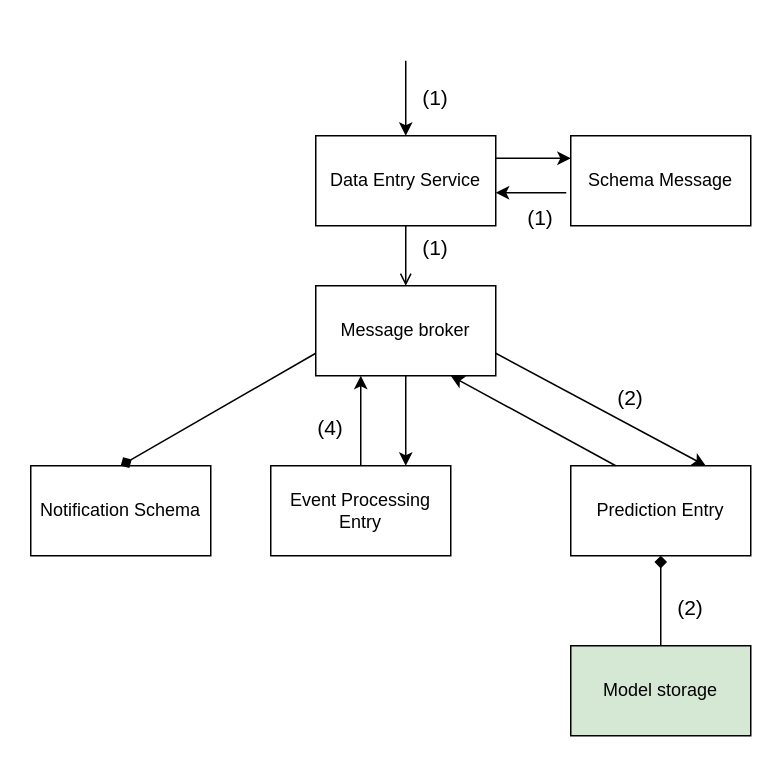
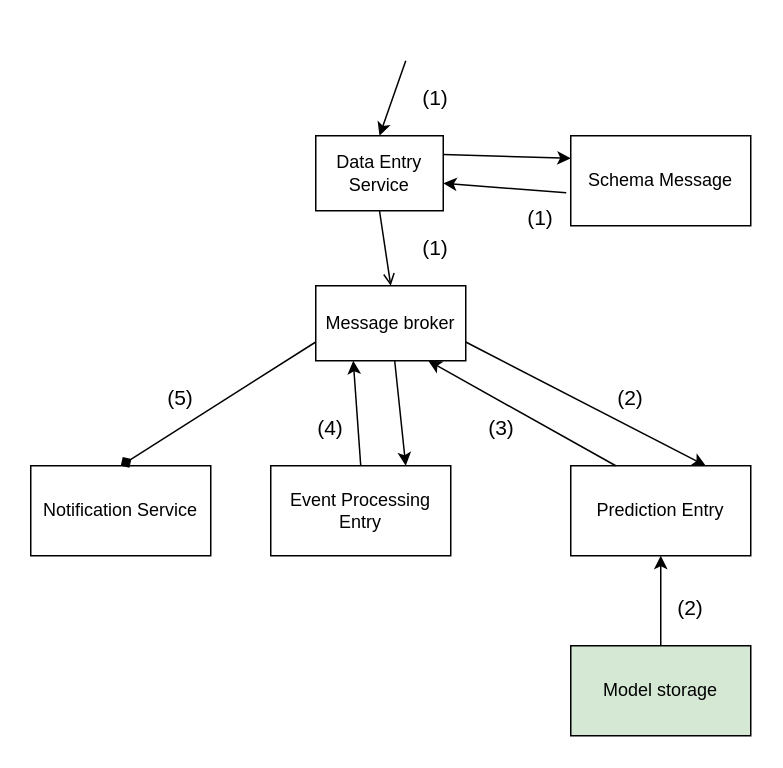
  <mxCell id="0" />
  <mxCell id="1" parent="0" />
  <mxCell id="2" value="" style="shape=image;html=1;verticalAlign=top;verticalLabelPosition=bottom;labelBackgroundColor=#ffffff;imageAspect=0;aspect=fixed;image=https://cdn4.iconfinder.com/data/icons/essential-app-2/16/record-round-circle-dot-128.png" vertex="1" parent="1"><mxGeometry x="260" y="20" width="20" height="20" as="geometry" /></mxCell>
- <mxCell id="3" value="Data Entry Service" style="rounded=0;whiteSpace=wrap;html=1;" vertex="1" parent="1"><mxGeometry x="210" y="90" width="120" height="60" as="geometry" /></mxCell>
+ <mxCell id="3" value="Data Entry Service" style="rounded=0;whiteSpace=wrap;html=1;" vertex="1" parent="1"><mxGeometry x="210" y="90" width="85" height="50" as="geometry" /></mxCell>
  <mxCell id="4" value="Schema Message" style="rounded=0;whiteSpace=wrap;html=1;" vertex="1" parent="1"><mxGeometry x="380" y="90" width="120" height="60" as="geometry" /></mxCell>
- <mxCell id="5" value="Message broker" style="rounded=0;whiteSpace=wrap;html=1;" vertex="1" parent="1"><mxGeometry x="210" y="190" width="120" height="60" as="geometry" /></mxCell>
+ <mxCell id="5" value="Message broker" style="rounded=0;whiteSpace=wrap;html=1;" vertex="1" parent="1"><mxGeometry x="210" y="190" width="100" height="50" as="geometry" /></mxCell>
  <mxCell id="6" value="Event Processing Entry" style="rounded=0;whiteSpace=wrap;html=1;" vertex="1" parent="1"><mxGeometry x="180" y="310" width="120" height="60" as="geometry" /></mxCell>
  <mxCell id="7" value="Prediction Entry" style="rounded=0;whiteSpace=wrap;html=1;" vertex="1" parent="1"><mxGeometry x="380" y="310" width="120" height="60" as="geometry" /></mxCell>
  <mxCell id="8" value="Model storage" style="rounded=0;whiteSpace=wrap;html=1;fillColor=#d5e8d4;" vertex="1" parent="1"><mxGeometry x="380" y="430" width="120" height="60" as="geometry" /></mxCell>
  <mxCell id="9" value="" style="endArrow=classic;html=1;rounded=0;exitX=0.5;exitY=1;exitDx=0;exitDy=0;entryX=0.5;entryY=0;entryDx=0;entryDy=0;" edge="1" parent="1" source="2" target="3"><mxGeometry width="50" height="50" relative="1" as="geometry"><mxPoint x="280" y="400" as="sourcePoint" /><mxPoint x="330" y="350" as="targetPoint" /></mxGeometry></mxCell>
  <mxCell id="10" value="" style="endArrow=classic;html=1;rounded=0;exitX=1;exitY=0.25;exitDx=0;exitDy=0;entryX=0;entryY=0.25;entryDx=0;entryDy=0;" edge="1" parent="1" source="3" target="4"><mxGeometry width="50" height="50" relative="1" as="geometry"><mxPoint x="280" y="400" as="sourcePoint" /><mxPoint x="330" y="350" as="targetPoint" /></mxGeometry></mxCell>
  <mxCell id="11" value="" style="endArrow=classic;html=1;rounded=0;exitX=-0.025;exitY=0.633;exitDx=0;exitDy=0;entryX=1;entryY=0.633;entryDx=0;entryDy=0;entryPerimeter=0;exitPerimeter=0;" edge="1" parent="1" source="4" target="3"><mxGeometry width="50" height="50" relative="1" as="geometry"><mxPoint x="340" y="115" as="sourcePoint" /><mxPoint x="390" y="115" as="targetPoint" /></mxGeometry></mxCell>
  <mxCell id="12" value="" style="endArrow=open;html=1;rounded=0;exitX=0.5;exitY=1;exitDx=0;exitDy=0;entryX=0.5;entryY=0;entryDx=0;entryDy=0;" edge="1" parent="1" source="3" target="5"><mxGeometry width="50" height="50" relative="1" as="geometry"><mxPoint x="280" y="50" as="sourcePoint" /><mxPoint x="280" y="100" as="targetPoint" /></mxGeometry></mxCell>
  <mxCell id="13" value="" style="endArrow=classic;html=1;rounded=0;entryX=0.75;entryY=0;entryDx=0;entryDy=0;" edge="1" parent="1" source="5" target="6"><mxGeometry width="50" height="50" relative="1" as="geometry"><mxPoint x="280" y="160" as="sourcePoint" /><mxPoint x="280" y="200" as="targetPoint" /></mxGeometry></mxCell>
  <mxCell id="14" value="" style="endArrow=classic;html=1;rounded=0;exitX=1;exitY=0.75;exitDx=0;exitDy=0;entryX=0.75;entryY=0;entryDx=0;entryDy=0;" edge="1" parent="1" source="5" target="7"><mxGeometry width="50" height="50" relative="1" as="geometry"><mxPoint x="160" y="380" as="sourcePoint" /><mxPoint x="160" y="440" as="targetPoint" /></mxGeometry></mxCell>
- <mxCell id="15" value="" style="endArrow=diamond;html=1;rounded=0;exitX=0.5;exitY=0;exitDx=0;exitDy=0;entryX=0.5;entryY=1;entryDx=0;entryDy=0;" edge="1" parent="1" source="8" target="7"><mxGeometry width="50" height="50" relative="1" as="geometry"><mxPoint x="370" y="380" as="sourcePoint" /><mxPoint x="370" y="440" as="targetPoint" /></mxGeometry></mxCell>
+ <mxCell id="15" value="" style="endArrow=classic;html=1;rounded=0;exitX=0.5;exitY=0;exitDx=0;exitDy=0;entryX=0.5;entryY=1;entryDx=0;entryDy=0;" edge="1" parent="1" source="8" target="7"><mxGeometry width="50" height="50" relative="1" as="geometry"><mxPoint x="370" y="380" as="sourcePoint" /><mxPoint x="370" y="440" as="targetPoint" /></mxGeometry></mxCell>
  <mxCell id="16" value="(1)" style="text;html=1;strokeColor=none;fillColor=none;align=center;verticalAlign=middle;whiteSpace=wrap;rounded=0;fontSize=14;" vertex="1" parent="1"><mxGeometry x="260" y="50" width="60" height="30" as="geometry" /></mxCell>
  <mxCell id="17" value="(1)" style="text;html=1;strokeColor=none;fillColor=none;align=center;verticalAlign=middle;whiteSpace=wrap;rounded=0;fontSize=14;" vertex="1" parent="1"><mxGeometry x="330" y="130" width="60" height="30" as="geometry" /></mxCell>
  <mxCell id="18" value="(1)" style="text;html=1;strokeColor=none;fillColor=none;align=center;verticalAlign=middle;whiteSpace=wrap;rounded=0;fontSize=14;" vertex="1" parent="1"><mxGeometry x="260" y="150" width="60" height="30" as="geometry" /></mxCell>
+ <mxCell id="19" value="(5)" style="text;html=1;strokeColor=none;fillColor=none;align=center;verticalAlign=middle;whiteSpace=wrap;rounded=0;fontSize=14;" vertex="1" parent="1"><mxGeometry x="90" y="250" width="60" height="30" as="geometry" /></mxCell>
  <mxCell id="20" value="(2)" style="text;html=1;strokeColor=none;fillColor=none;align=center;verticalAlign=middle;whiteSpace=wrap;rounded=0;fontSize=14;" vertex="1" parent="1"><mxGeometry x="390" y="250" width="60" height="30" as="geometry" /></mxCell>
  <mxCell id="21" value="(2)" style="text;html=1;strokeColor=none;fillColor=none;align=center;verticalAlign=middle;whiteSpace=wrap;rounded=0;fontSize=14;" vertex="1" parent="1"><mxGeometry x="430" y="390" width="60" height="30" as="geometry" /></mxCell>
- <mxCell id="22" value="Notification Schema" style="rounded=0;whiteSpace=wrap;html=1;" vertex="1" parent="1"><mxGeometry x="20" y="310" width="120" height="60" as="geometry" /></mxCell>
+ <mxCell id="22" value="Notification Service" style="rounded=0;whiteSpace=wrap;html=1;" vertex="1" parent="1"><mxGeometry x="20" y="310" width="120" height="60" as="geometry" /></mxCell>
  <mxCell id="23" value="" style="endArrow=diamond;html=1;rounded=0;exitX=0;exitY=0.75;exitDx=0;exitDy=0;entryX=0.5;entryY=0;entryDx=0;entryDy=0;" edge="1" parent="1" source="5" target="22"><mxGeometry width="50" height="50" relative="1" as="geometry"><mxPoint x="310" y="260" as="sourcePoint" /><mxPoint x="450" y="320" as="targetPoint" /></mxGeometry></mxCell>
  <mxCell id="24" value="" style="endArrow=classic;html=1;rounded=0;entryX=0.75;entryY=1;entryDx=0;entryDy=0;exitX=0.25;exitY=0;exitDx=0;exitDy=0;" edge="1" parent="1" source="7" target="5"><mxGeometry width="50" height="50" relative="1" as="geometry"><mxPoint x="280" y="380" as="sourcePoint" /><mxPoint x="330" y="330" as="targetPoint" /></mxGeometry></mxCell>
+ <mxCell id="25" value="(3)" style="text;html=1;strokeColor=none;fillColor=none;align=center;verticalAlign=middle;whiteSpace=wrap;rounded=0;fontSize=14;" vertex="1" parent="1"><mxGeometry x="304" y="270" width="60" height="30" as="geometry" /></mxCell>
  <mxCell id="26" value="" style="endArrow=classic;html=1;rounded=0;entryX=0.25;entryY=1;entryDx=0;entryDy=0;exitX=0.5;exitY=0;exitDx=0;exitDy=0;" edge="1" parent="1" source="6" target="5"><mxGeometry width="50" height="50" relative="1" as="geometry"><mxPoint x="280" y="260" as="sourcePoint" /><mxPoint x="280" y="320" as="targetPoint" /></mxGeometry></mxCell>
  <mxCell id="27" value="(4)" style="text;html=1;strokeColor=none;fillColor=none;align=center;verticalAlign=middle;whiteSpace=wrap;rounded=0;fontSize=14;" vertex="1" parent="1"><mxGeometry x="190" y="270" width="60" height="30" as="geometry" /></mxCell>
